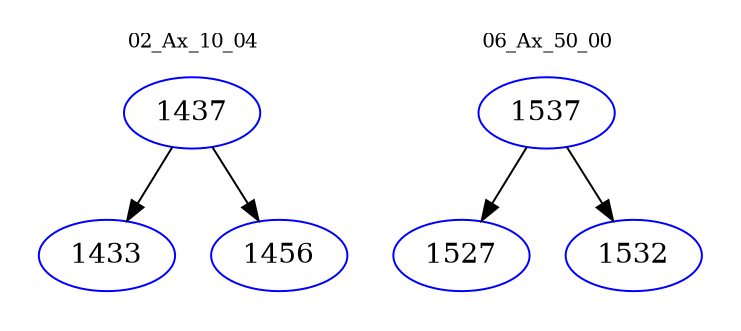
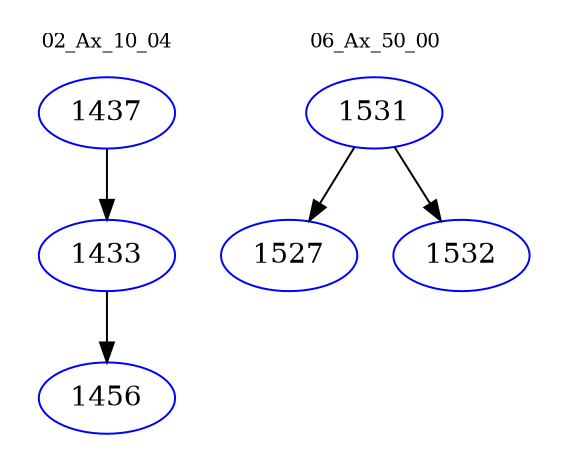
  digraph {
    node [color=blue]
    edge [color=black]
    n1 [label=1437]
    n2 [label=1433]
    n3 [label=1456]
-   n4 [label=1537]
+   n4 [label=1531]
    n5 [label=1527]
    n6 [label=1532]
    subgraph cluster_1 {
      color=white
      fontsize=10
      label="02_Ax_10_04"
      n1
      n2
      n3
    }
    subgraph cluster_2 {
      color=white
      fontsize=10
      label="06_Ax_50_00"
      n4
      n5
      n6
    }
    n1 -> n2
-   n1 -> n3
+   n2 -> n3
    n4 -> n5
    n4 -> n6
  }
